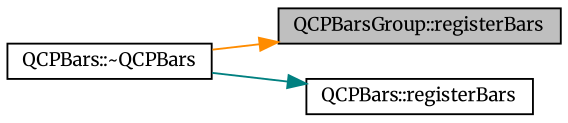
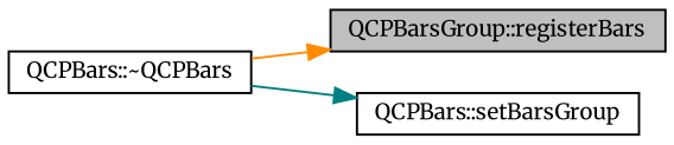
  digraph {
    fontname=Merriweather
    rankdir=RL
    node [color=black fillcolor=white fontname=Merriweather fontsize=10 shape=record style=filled]
    edge [dir=back fontname=Merriweather fontsize=10 labelfontname=Helvetica labelfontsize=10 style=solid]
    n1 [fillcolor=grey75 fontcolor=black height=0.2 label="QCPBarsGroup::registerBars" width=0.4]
    n2 [height=0.2 label="QCPBars::~QCPBars" width=0.4]
-   n3 [height=0.2 label="QCPBars::registerBars" width=0.4]
+   n3 [height=0.2 label="QCPBars::setBarsGroup" width=0.4]
    n1 -> n2 [color=darkorange]
    n3 -> n2 [color=teal]
  }
